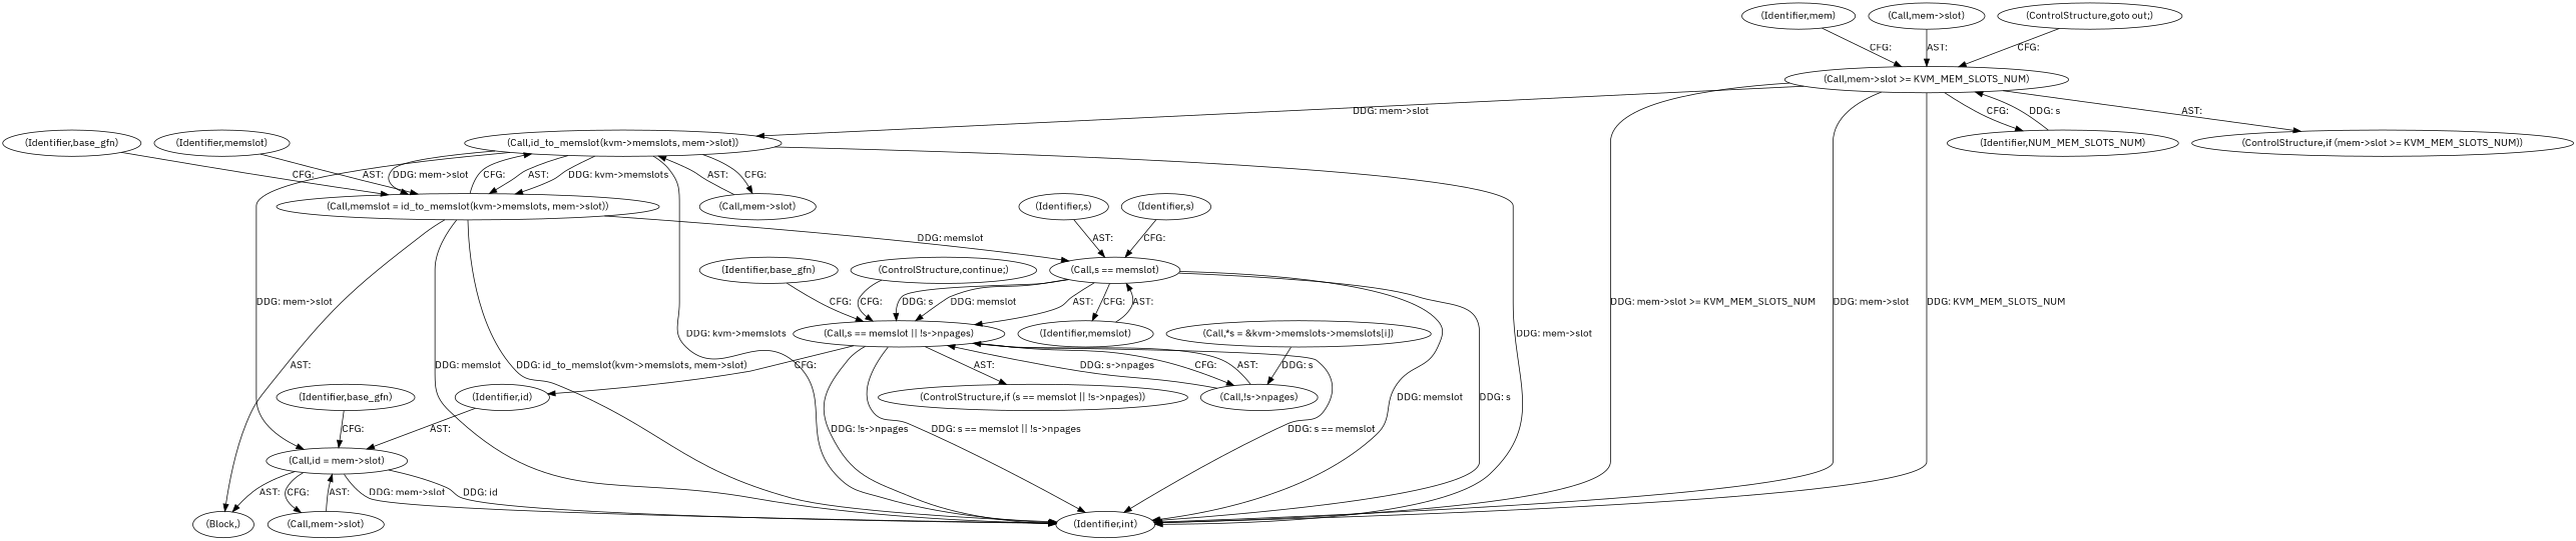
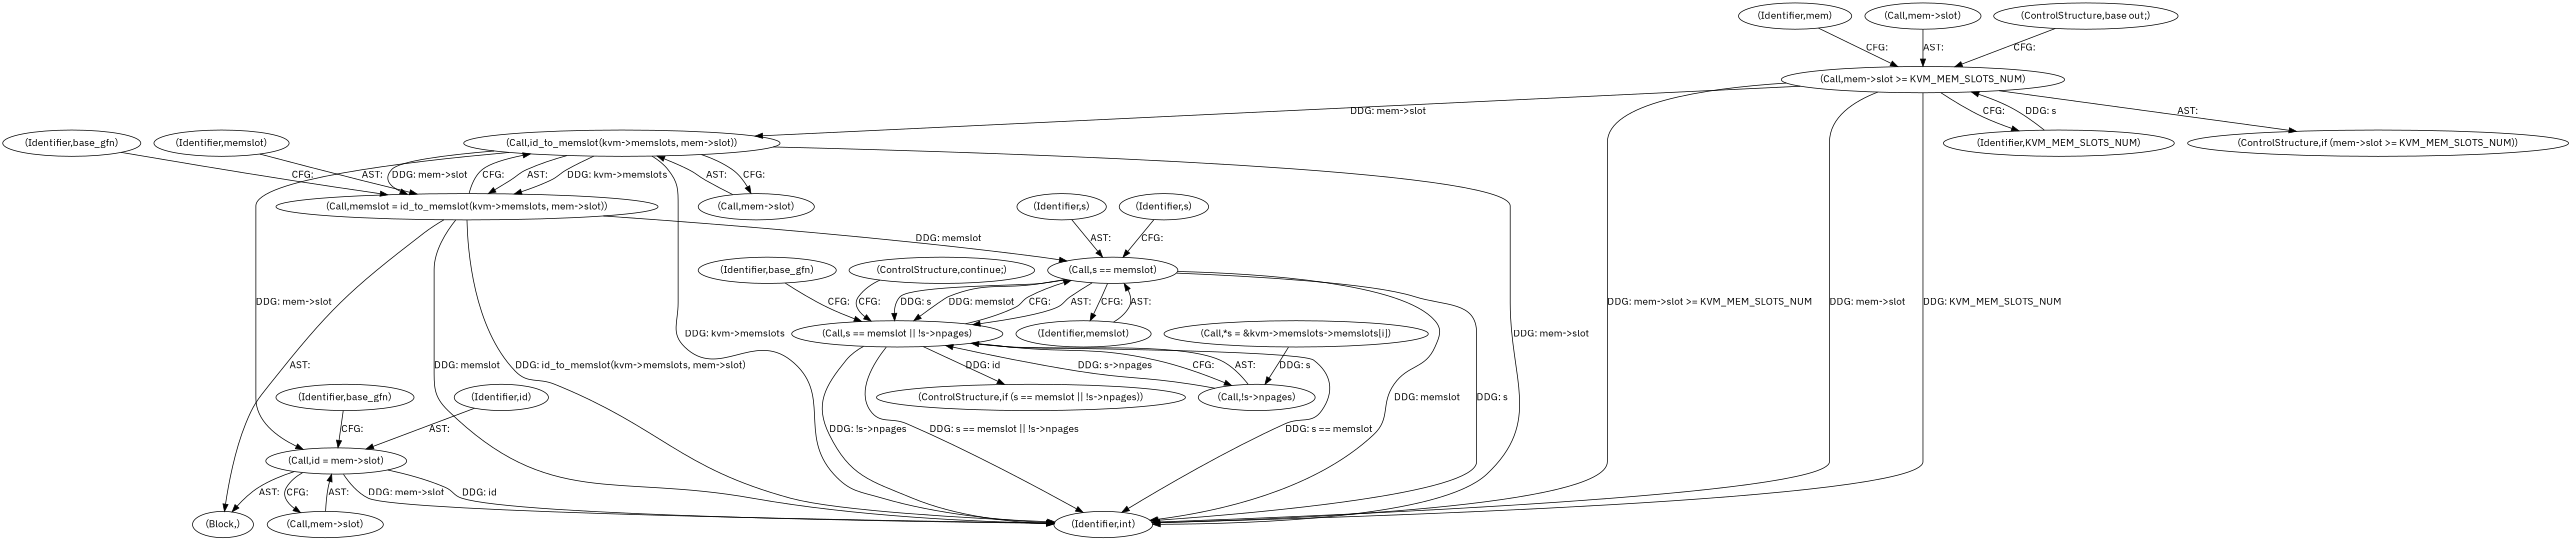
  digraph {
    fontname="IBM Plex Sans"
    node [fontname="IBM Plex Sans"]
    edge [fontname="IBM Plex Sans"]
    n1 [label="(Call,id_to_memslot(kvm->memslots, mem->slot))"]
    n2 [label="(Call,memslot = id_to_memslot(kvm->memslots, mem->slot))"]
    n3 [label="(Call,id = mem->slot)"]
    n4 [label="(Identifier,int)"]
    n5 [label="(Call,mem->slot)"]
    n6 [label="(Call,s == memslot)"]
    n7 [label="(Block,)"]
    n8 [label="(Call,mem->slot)"]
    n9 [label="(Call,mem->slot >= KVM_MEM_SLOTS_NUM)"]
-   n10 [label="(Identifier,NUM_MEM_SLOTS_NUM)"]
+   n10 [label="(Identifier,KVM_MEM_SLOTS_NUM)"]
    n11 [label="(ControlStructure,if (mem->slot >= KVM_MEM_SLOTS_NUM))"]
    n12 [label="(Call,s == memslot || !s->npages)"]
    n13 [label="(Identifier,memslot)"]
    n14 [label="(ControlStructure,if (s == memslot || !s->npages))"]
    n15 [label="(Call,!s->npages)"]
    n16 [label="(Identifier,mem)"]
    n17 [label="(Identifier,id)"]
    n18 [label="(Call,mem->slot)"]
    n19 [label="(Identifier,base_gfn)"]
    n20 [label="(Identifier,base_gfn)"]
    n21 [label="(Identifier,memslot)"]
    n22 [label="(Identifier,base_gfn)"]
    n23 [label="(ControlStructure,continue;)"]
    n24 [label="(Identifier,s)"]
    n25 [label="(Call,*s = &kvm->memslots->memslots[i])"]
    n26 [label="(Identifier,s)"]
-   n27 [label="(ControlStructure,goto out;)"]
+   n27 [label="(ControlStructure,base out;)"]
    n1 -> n2 [label="AST: "]
    n1 -> n2 [label="DDG: kvm->memslots"]
    n1 -> n2 [label="DDG: mem->slot"]
    n1 -> n3 [label="DDG: mem->slot"]
    n1 -> n4 [label="DDG: kvm->memslots"]
    n1 -> n4 [label="DDG: mem->slot"]
    n1 -> n5 [label="CFG: "]
    n2 -> n1 [label="CFG: "]
    n2 -> n4 [label="DDG: id_to_memslot(kvm->memslots, mem->slot)"]
    n2 -> n4 [label="DDG: memslot"]
    n2 -> n6 [label="DDG: memslot"]
    n2 -> n7 [label="AST: "]
    n3 -> n4 [label="DDG: mem->slot"]
    n3 -> n4 [label="DDG: id"]
    n3 -> n7 [label="AST: "]
    n3 -> n8 [label="CFG: "]
    n5 -> n1 [label="AST: "]
    n6 -> n4 [label="DDG: memslot"]
    n6 -> n4 [label="DDG: s"]
    n6 -> n12 [label="AST: "]
    n6 -> n12 [label="DDG: s"]
    n6 -> n12 [label="DDG: memslot"]
    n6 -> n13 [label="CFG: "]
    n8 -> n3 [label="AST: "]
    n9 -> n1 [label="DDG: mem->slot"]
    n9 -> n4 [label="DDG: mem->slot >= KVM_MEM_SLOTS_NUM"]
    n9 -> n4 [label="DDG: mem->slot"]
    n9 -> n4 [label="DDG: KVM_MEM_SLOTS_NUM"]
    n9 -> n10 [label="CFG: "]
    n9 -> n11 [label="AST: "]
    n10 -> n9 [label="DDG: s"]
    n12 -> n4 [label="DDG: !s->npages"]
    n12 -> n4 [label="DDG: s == memslot || !s->npages"]
    n12 -> n4 [label="DDG: s == memslot"]
-   n12 -> n17 [label="CFG: "]
-   n12 -> n14 [label="AST: "]
+   n12 -> n6 [label="CFG: "]
+   n12 -> n14 [label="DDG: id"]
    n12 -> n15 [label="CFG: "]
    n13 -> n6 [label="AST: "]
    n15 -> n12 [label="AST: "]
    n15 -> n12 [label="DDG: s->npages"]
    n16 -> n9 [label="CFG: "]
    n17 -> n3 [label="AST: "]
    n18 -> n9 [label="AST: "]
    n19 -> n3 [label="CFG: "]
    n20 -> n2 [label="CFG: "]
    n21 -> n2 [label="AST: "]
    n22 -> n12 [label="CFG: "]
    n23 -> n12 [label="CFG: "]
    n24 -> n6 [label="CFG: "]
    n25 -> n15 [label="DDG: s"]
    n26 -> n6 [label="AST: "]
    n27 -> n9 [label="CFG: "]
  }
